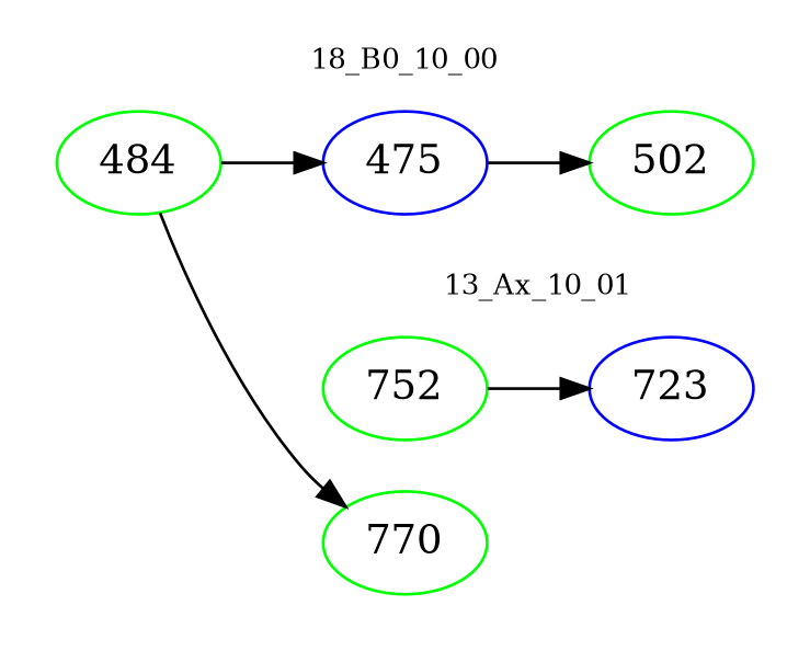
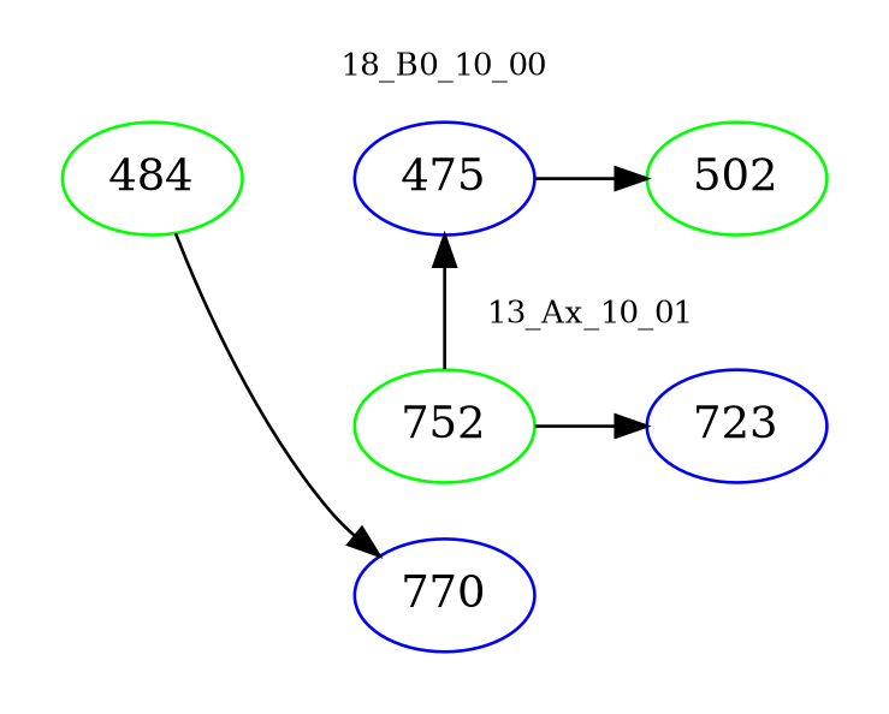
  digraph {
    rankdir=LR
    node [color=green]
    edge [color=black]
    n1 [label=752]
    n2 [color=blue label=723]
-   n3 [label=770]
+   n3 [color=blue label=770]
    n4 [label=484]
    n5 [color=blue label=475]
    n6 [label=502]
    subgraph cluster_1 {
      color=white
      fontsize=10
      label="13_Ax_10_01"
      n1
      n2
      n3
    }
    subgraph cluster_2 {
      color=white
      fontsize=10
      label="18_B0_10_00"
      n4
      n5
      n6
    }
    n1 -> n2
    n4 -> n3
-   n4 -> n5
+   n1 -> n5
    n5 -> n6
  }
